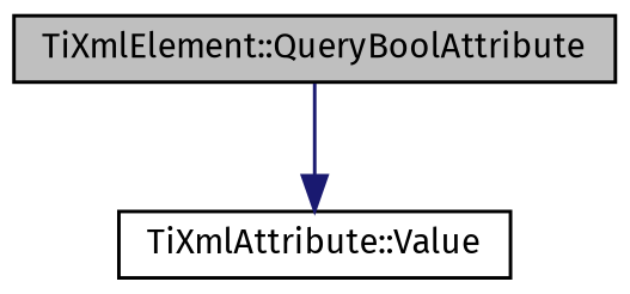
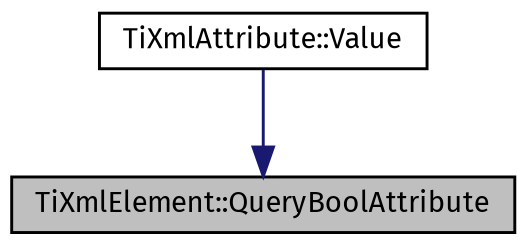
  digraph {
    rankdir=TB
    fontname="Fira Sans"
    node [color=black fontname="Fira Sans" fontsize=10 shape=record style=filled]
    n1 [fillcolor=grey75 fontcolor=black height=0.2 label="TiXmlElement::QueryBoolAttribute" width=0.4]
    n2 [fillcolor=white height=0.2 label="TiXmlAttribute::Value" width=0.4]
-   n1 -> n2 [color=midnightblue fontname="Fira Sans" fontsize=10 labelfontname=Helvetica labelfontsize=10 style=solid]
+   n2 -> n1 [color=midnightblue fontname="Fira Sans" fontsize=10 labelfontname=Helvetica labelfontsize=10 style=solid]
  }
